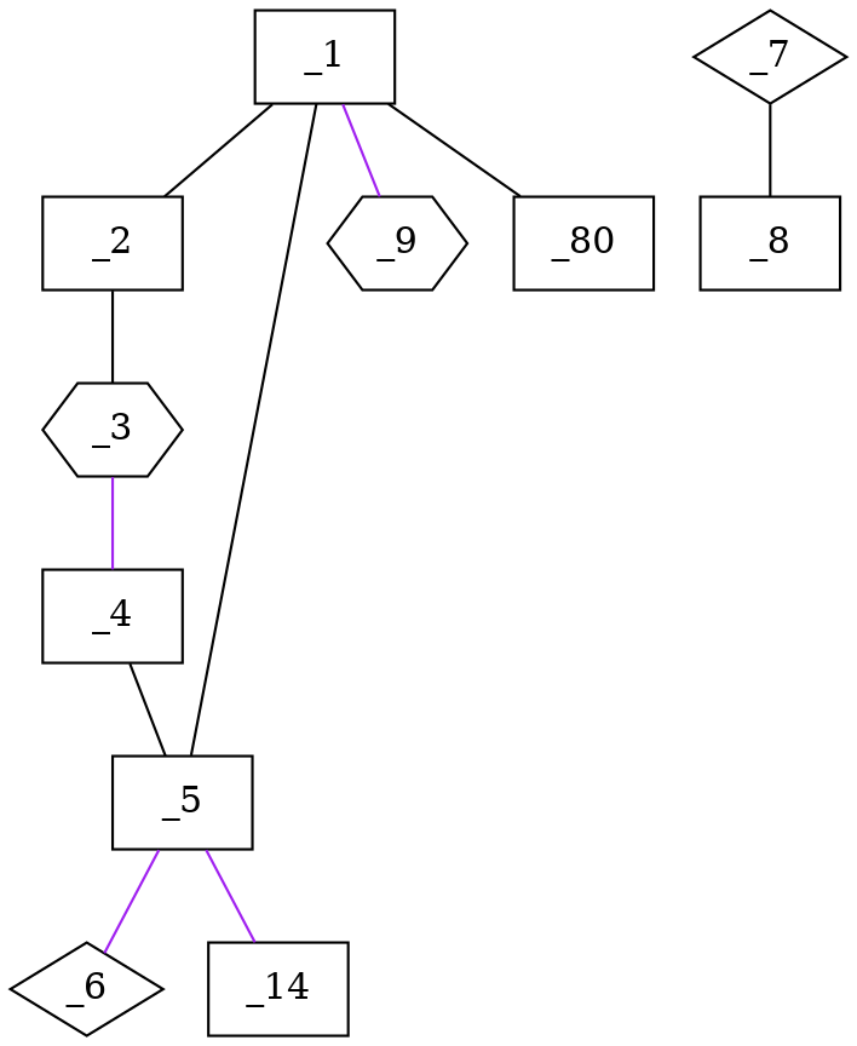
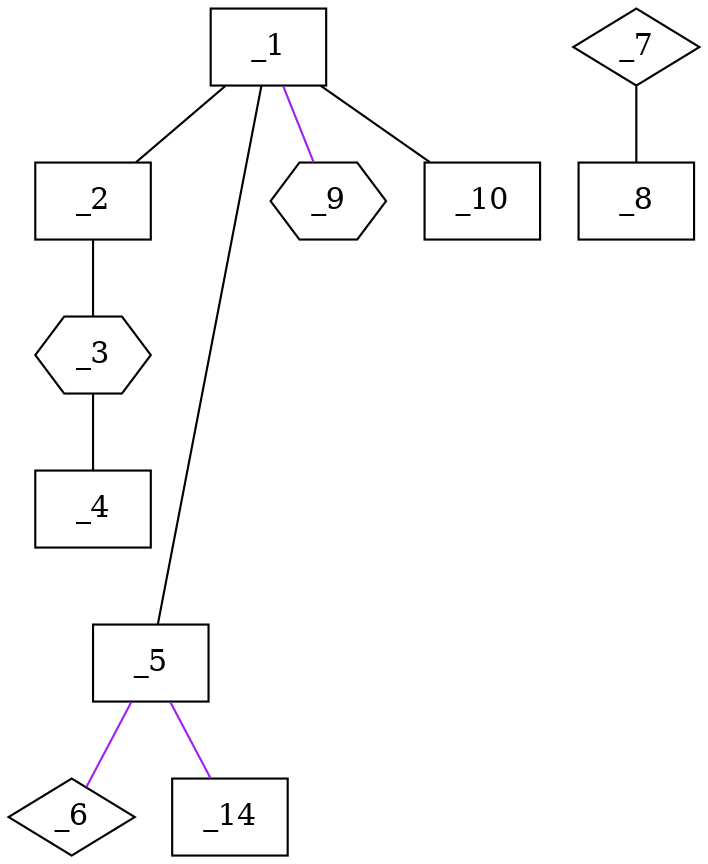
  graph {
    node [charge=0 chem=1 shape=box symbol="C  " x=3.5388 y=0.9045]
    edge [color=black valence=1]
    _1 [chem=33 symbol="Ge " y=0.5955]
    _2 [charge=1 chem=2 symbol="O  " x=2.5878]
    _5 [charge=1 chem=4 symbol="N  " y=-0.4045]
    _9 [charge=-1 chem=2 shape=hexagon symbol="O  " x=2.9511 y=1.4045]
-   _10 [charge=-1 chem=2 symbol="O  " x=4.1266 y=1.4045 label=_80]
+   _10 [charge=-1 chem=2 symbol="O  " x=4.1266 y=1.4045]
    _3 [shape=hexagon x=2 y=0.0955]
    _6 [shape=diamond x=4.4899 y=-0.7135]
    n8 [label=_14 y=-1.4045]
    _8 [charge=1 chem=2 symbol="O  " x=4.4899]
    _4 [x=2.5878 y=-0.7135]
    _7 [shape=diamond x=5.0777 y=0.0955]
    _1 -- _2
    _1 -- _5
    _1 -- _9 [color=purple]
    _1 -- _10
    _2 -- _3
    _5 -- _6 [color=purple]
    _5 -- n8 [color=purple]
-   _3 -- _4 [color=purple]
-   _4 -- _5
+   _3 -- _4
    _7 -- _8
  }
